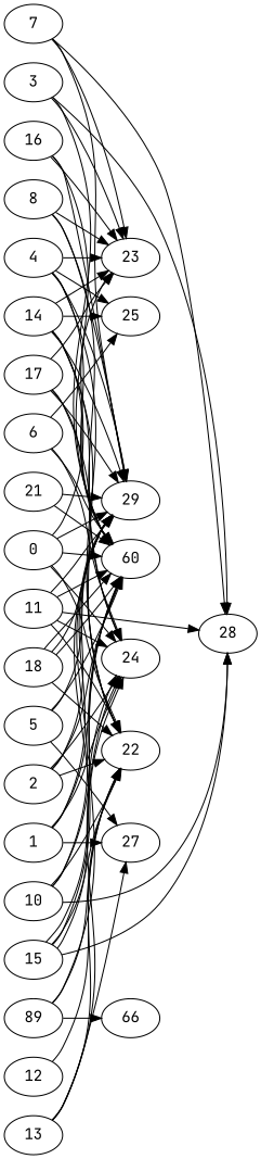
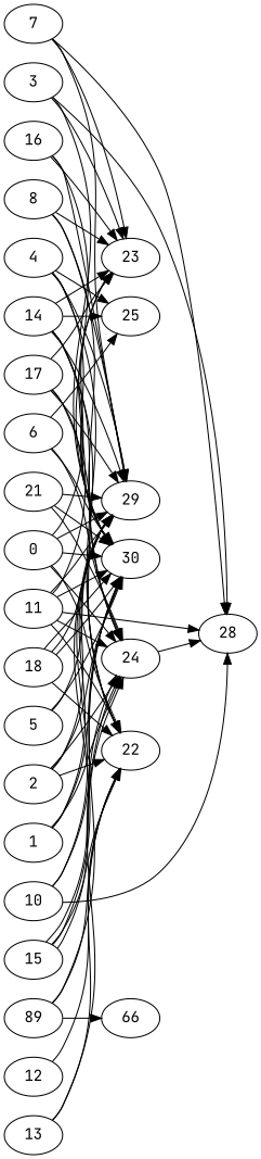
  digraph {
    fontname="JetBrains Mono"
    rankdir=LR
    node [alpha=0.07 fontname="JetBrains Mono"]
    edge [fontname="JetBrains Mono"]
    1 [expect_size=9090048]
    24 [alpha=0.05 expect_size=43714560]
-   27 [alpha=0.15 expect_size=30817280]
    29 [expect_size=7033856]
-   30 [alpha=0.16 expect_size=37173248 label=60]
+   30 [alpha=0.16 expect_size=37173248]
    2 [expect_size=35145728]
    22 [alpha=0.16 expect_size=25527296]
    3 [alpha=0.18 expect_size=40595456]
    23 [alpha=0.08 expect_size=42857472]
    28 [alpha=0.18 expect_size=25179136]
    4 [expect_size=17070080]
    25 [alpha=0.05 expect_size=39003136]
    5 [alpha=0.06 expect_size=12696576]
    6 [alpha=0.18 expect_size=26818560]
    7 [alpha=0.14 expect_size=35224576]
    8 [alpha=0.02 expect_size=8196096]
    n17 [alpha=0.05 expect_size=17504256 label=0]
    10 [alpha=0.16 expect_size=7340032]
    11 [alpha=0.19 expect_size=27276288]
    12 [expect_size=43716608]
    13 [alpha=0.00 expect_size=14065664]
    14 [alpha=0.18 expect_size=8906752]
    15 [alpha=0.10 expect_size=25066496]
    16 [alpha=0.06 expect_size=39034880]
    17 [alpha=0.18 expect_size=34507776]
    18 [alpha=0.12 expect_size=19487744]
    n27 [alpha=0.13 expect_size=24781824 label=89]
    n28 [alpha=0.14 expect_size=16302080 label=66]
    21 [alpha=0.19 expect_size=27626496]
    1 -> 24
-   1 -> 27
    1 -> 29
    1 -> 30
    2 -> 24
    2 -> 29
    2 -> 30
    2 -> 22
    3 -> 30
    3 -> 23
    3 -> 28
    4 -> 29
    4 -> 30
    4 -> 22
-   4 -> 23
+   11 -> 23
    4 -> 25
-   5 -> 27
    5 -> 29
    5 -> 30
    6 -> 24
    6 -> 30
    6 -> 25
    7 -> 29
    7 -> 23
    7 -> 28
    8 -> 24
    8 -> 29
    8 -> 23
    n17 -> 24
    n17 -> 29
    n17 -> 30
    n17 -> 22
    n17 -> 23
    10 -> 29
    10 -> 30
-   10 -> 22
    10 -> 28
    11 -> 24
    11 -> 29
    11 -> 30
    11 -> 22
    11 -> 28
    12 -> 22
    13 -> 24
-   13 -> 27
    13 -> 22
    14 -> 24
    14 -> 29
    14 -> 30
    14 -> 22
    14 -> 23
    14 -> 25
    15 -> 24
    15 -> 24
    15 -> 29
    15 -> 22
-   15 -> 28
+   24 -> 28
    16 -> 29
    16 -> 30
    16 -> 23
    17 -> 29
    17 -> 30
    17 -> 22
    17 -> 23
    18 -> 29
    18 -> 30
    18 -> 30
    18 -> 22
    n27 -> 30
    n27 -> 22
    n27 -> n28
+   21 -> 24
    21 -> 29
    21 -> 30
  }
